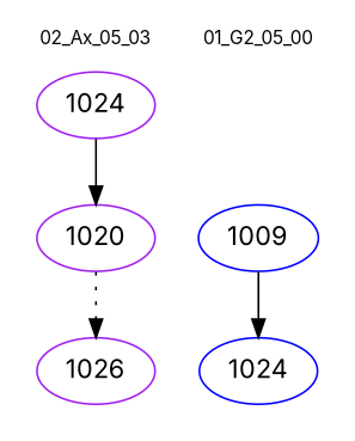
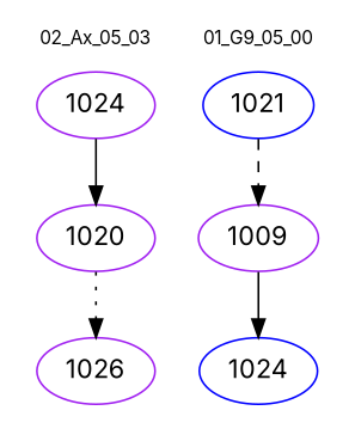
  digraph {
    fontname=Inter
    node [color=purple fontname=Inter]
    edge [color=black fontname=Inter style=solid]
    n1 [label=1024]
    n2 [label=1020]
    n3 [label=1026]
-   n5 [color=blue label=1009]
+   n4 [color=blue label=1021]
+   n5 [label=1009]
    n6 [color=blue label=1024]
    subgraph cluster_1 {
      color=white
      fontsize=10
      label="02_Ax_05_03"
      n1
      n2
      n3
    }
    subgraph cluster_2 {
      color=white
      fontsize=10
-     label="01_G2_05_00"
+     label="01_G9_05_00"
+     n4
      n5
      n6
    }
    n1 -> n2
    n2 -> n3 [style=dotted]
+   n4 -> n5 [style=dashed]
    n5 -> n6
  }
